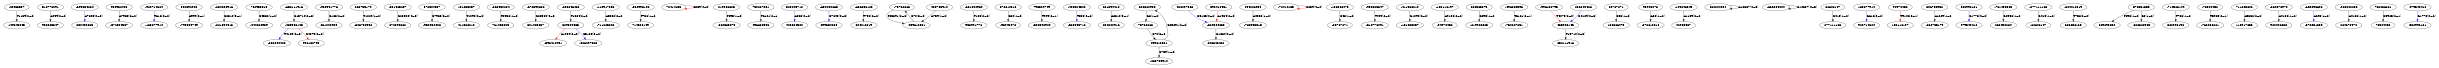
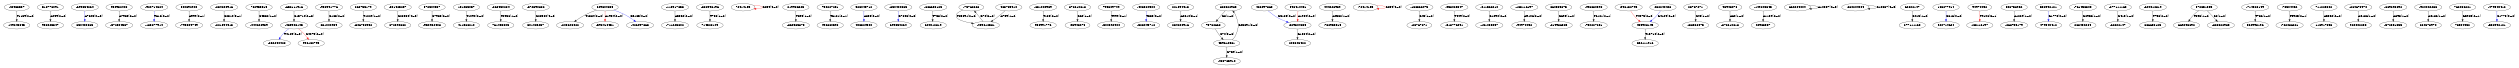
  digraph {
    nodesep=0.5
    node [fillcolor=white style=filled]
    edge [color=black penwidth=1]
    -42933537
    149243345
    518776091
    958025347
    -699354264
    650400865
    950932408
    -572504537
    -920714624
    -183277914
    500392900
    -795309749
    -234200916
    -221394413
    782955515
    -444226939
    -435908145
    -232240428
    996132795
    -958991776
    631000939
    268755179
    -306758952
    -301425257
    672390882
    572504537
    -950932408
    151035057
    411568210
    -268450284
    761453305
    -672390882
    301425257
    -203646422
    329304835
    -598410451
    -426097863
    -113917853
    -711225802
    -382998196
    714528149
    72414155
    219986325
    -860585875
    750227251
    496880598
    523045712
    403324500
    -650400865
    699354264
    -686658125
    604012819
    -75762668
    -459612581
    -631000939
    958991776
    872610818
    -93943078
    795309749
    -500392900
    -403324500
    -523045712
    221394413
    234200916
    828322985
    75762668
    459612581
    426097863
    -329304835
    203646422
    -483785910
    444226939
    -782955515
    -72414155
    -138366475
    -23767271
    -958025347
    -518776091
    598410451
    -411568210
    -151035057
    -133116197
    -94970452
    860585875
    -219986325
    -496880598
    -750227251
    -996132795
    435908145
    652111916
    -652111916
    23767271
    138366475
    483785910
    93943078
    -872610818
    -149243345
    42933537
    232240428
    660204004
    -660204004
    62602147
    277111163
    183277914
    920714624
    94970452
    133116197
    306758952
    -268755179
    532992121
    479540412
    -761453305
    268450284
    -277111163
    -62602147
    -604012819
    686658125
    572351355
    669293692
    -828322985
    -714528149
    382998196
    -73504452
    -762086221
    711225802
    113917853
    -264678970
    920002233
    -669293692
    -572351355
    -920002233
    264678970
    762086221
    73504452
    -479540412
    -532992121
    -42933537 -> 149243345 [label="T1139(2+2)"]
    518776091 -> 958025347 [label="A449(2+2)"]
    -699354264 -> 650400865 [color=blue label="A7643(0+3)"]
    950932408 -> -572504537 [label="A7933(2+2)"]
    -920714624 -> -183277914 [color=blue label="T616(0+2)"]
    500392900 -> -795309749 [label="A999(2+1)"]
    -234200916 -> -221394413 [label="C2310(3+1)"]
    782955515 -> -444226939 [label="C4532(1+2)"]
    -435908145 -> -232240428 [color=blue label="T4129(0+3)"]
    -435908145 -> 996132795 [color=red label="C4075(2+0)"]
    -958991776 -> 631000939 [label="G183(2+2)"]
    268755179 -> -306758952 [label="T1229(1+2)"]
    -301425257 -> 672390882 [label="G28580(4+3)"]
    572504537 -> -950932408 [label="C7933(2+2)"]
    151035057 -> 411568210 [label="T1090(2+2)"]
    -268450284 -> 761453305 [label="T2956(1+2)"]
    -672390882 -> 301425257 [label="C28580(4+3)"]
-   -203646422 -> 329304835 [label="T1384(2+2)"]
+   329304835 -> -203646422 [label="T1384(2+2)"]
    329304835 -> -598410451 [color=red label="A1934(2+0)"]
    329304835 -> -426097863 [color=blue label="C5185(0+2)"]
    -113917853 -> -711225802 [label="A5332(2+2)"]
    -382998196 -> 714528149 [label="T736(1+2)"]
    72414155 -> 72414155 [color=red label="C259(4+0)"]
    219986325 -> -860585875 [label="T695(1+2)"]
    750227251 -> 496880598 [label="T6121(2+1)"]
    523045712 -> 403324500 [color=blue label="A833(0+2)"]
    -650400865 -> 699354264 [color=blue label="G7643(0+3)"]
    -686658125 -> 604012819 [label="T758(2+2)"]
    -75762668 -> -459612581 [label="T25891(2+6)"]
    -459612581 -> -75762668 [label="G70(3+8)"]
    -631000939 -> 958991776 [label="T183(2+2)"]
    872610818 -> -93943078 [label="C60(1+2)"]
    795309749 -> -500392900 [label="T999(2+1)"]
    -403324500 -> -523045712 [color=blue label="T833(0+2)"]
    221394413 -> 234200916 [label="A2310(3+1)"]
    828322985 -> 75762668 [label="G8(1+2)"]
    75762668 -> 459612581 [label="C70(3+8)"]
    459612581 -> 828322985 [label="C25891(2+6)"]
    459612581 -> -483785910 [label="G759(1+2)"]
    426097863 -> -329304835 [color=blue label="G5185(0+2)"]
    -329304835 -> 203646422 [label="G1384(2+2)"]
    444226939 -> -782955515 [label="A4532(1+2)"]
    -72414155 -> -72414155 [color=red label="C259(4+0)"]
    -138366475 -> -23767271 [label="G43(1+2)"]
    -958025347 -> -518776091 [label="T449(2+2)"]
    598410451 -> -329304835 [color=red label="A1934(2+0)"]
    -411568210 -> -151035057 [label="G1090(2+2)"]
    -133116197 -> -94970452 [label="A9106(2+2)"]
    860585875 -> -219986325 [label="G695(1+2)"]
    -496880598 -> -750227251 [label="T6121(2+1)"]
    -996132795 -> 435908145 [color=red label="T4075(2+0)"]
    435908145 -> 652111916 [label="T15710(2+3)"]
    -652111916 -> -435908145 [label="C15710(2+3)"]
    23767271 -> 138366475 [label="C43(1+2)"]
    483785910 -> -459612581 [label="A759(1+2)"]
    93943078 -> -872610818 [label="A60(1+2)"]
    -149243345 -> 42933537 [label="A1139(2+2)"]
    232240428 -> 435908145 [color=blue label="G4129(0+3)"]
    660204004 -> 660204004 [label="A10337(4+5)"]
    -660204004 -> -660204004 [label="C10337(4+5)"]
    62602147 -> 277111163 [label="C415(1+2)"]
    183277914 -> 920714624 [color=blue label="G616(0+2)"]
    94970452 -> 133116197 [color=red label="T9106(3+1)"]
    306758952 -> -268755179 [label="A1229(1+2)"]
    532992121 -> 479540412 [color=blue label="G1773(0+2)"]
    -761453305 -> 268450284 [label="G2956(1+2)"]
    -277111163 -> -62602147 [label="G415(1+2)"]
    -604012819 -> 686658125 [label="T758(2+2)"]
    572351355 -> 669293692 [label="T693(1+2)"]
    572351355 -> -828322985 [label="C8(1+2)"]
    -714528149 -> 382998196 [label="T736(1+2)"]
    -73504452 -> -762086221 [label="T5925(2+1)"]
    711225802 -> 113917853 [label="A5332(2+2)"]
    -264678970 -> 920002233 [label="A4186(1+2)"]
-   -669293692 -> -572351355 [color=blue label="A693(1+2)"]
+   -669293692 -> -572351355 [label="A693(1+2)"]
    -920002233 -> 264678970 [label="A4186(1+2)"]
    762086221 -> 73504452 [label="G5925(2+1)"]
    -479540412 -> -532992121 [color=blue label="G1773(0+2)"]
  }
